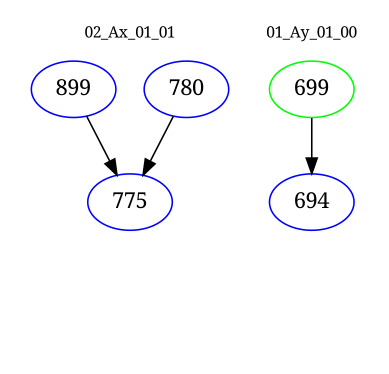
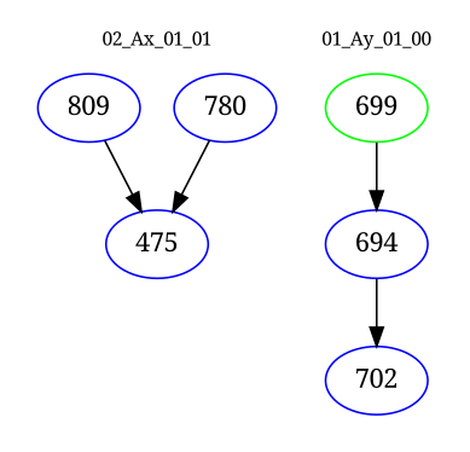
  digraph {
    fontname="Noto Serif"
    node [color=blue fontname="Noto Serif"]
    edge [color=black fontname="Noto Serif"]
    n1 [label=780]
-   n2 [label=775]
-   n3 [label=899]
+   n2 [label=475]
+   n3 [label=809]
    n4 [color=green label=699]
    n5 [label=694]
+   n6 [label=702]
    subgraph cluster_1 {
      color=white
      fontsize=10
      label="02_Ax_01_01"
      n1
      n2
      n3
    }
    subgraph cluster_2 {
      color=white
      fontsize=10
      label="01_Ay_01_00"
      n4
      n5
+     n6
    }
    n1 -> n2
    n3 -> n2
    n4 -> n5
+   n5 -> n6
  }
